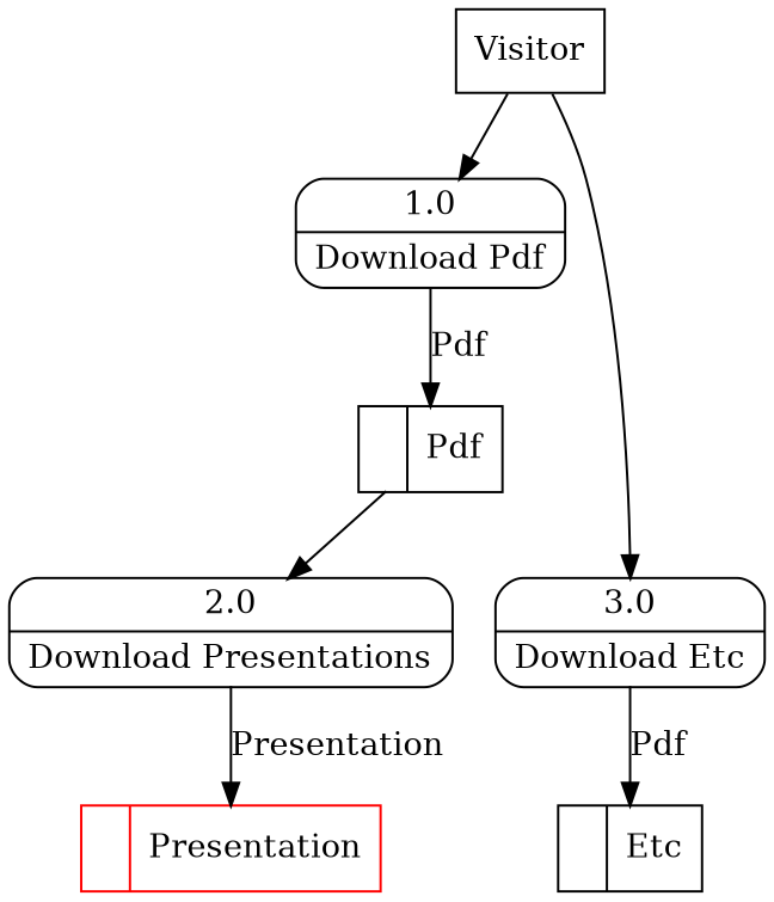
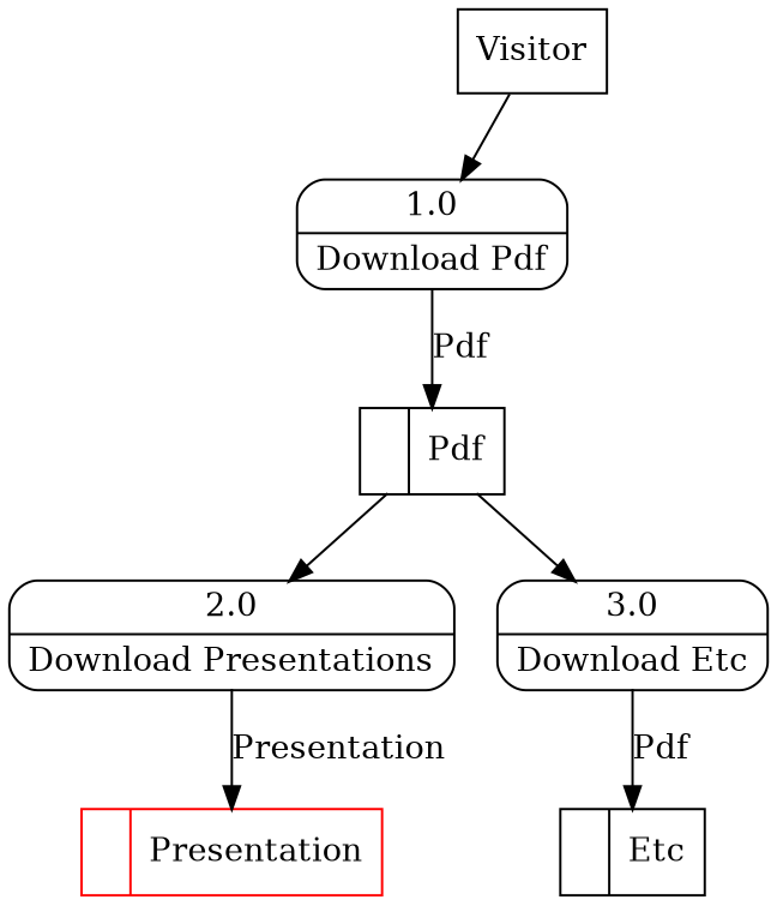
  digraph {
    node [shape=record]
    n1 [label="<f0>  |<f1> Pdf "]
    n2 [label="{<f0> 2.0|<f1> Download Presentations }" shape=Mrecord]
    n3 [color=red label="<f0>  |<f1> Presentation "]
    n4 [label="<f0>  |<f1> Etc "]
    n5 [label=Visitor shape=box]
    n6 [label="{<f0> 1.0|<f1> Download Pdf }" shape=Mrecord]
    n7 [label="{<f0> 3.0|<f1> Download Etc }" shape=Mrecord]
    n1 -> n2
    n2 -> n3 [label=Presentation]
    n5 -> n6
-   n5 -> n7
+   n1 -> n7
    n6 -> n1 [label=Pdf]
    n7 -> n4 [label=Pdf]
  }
